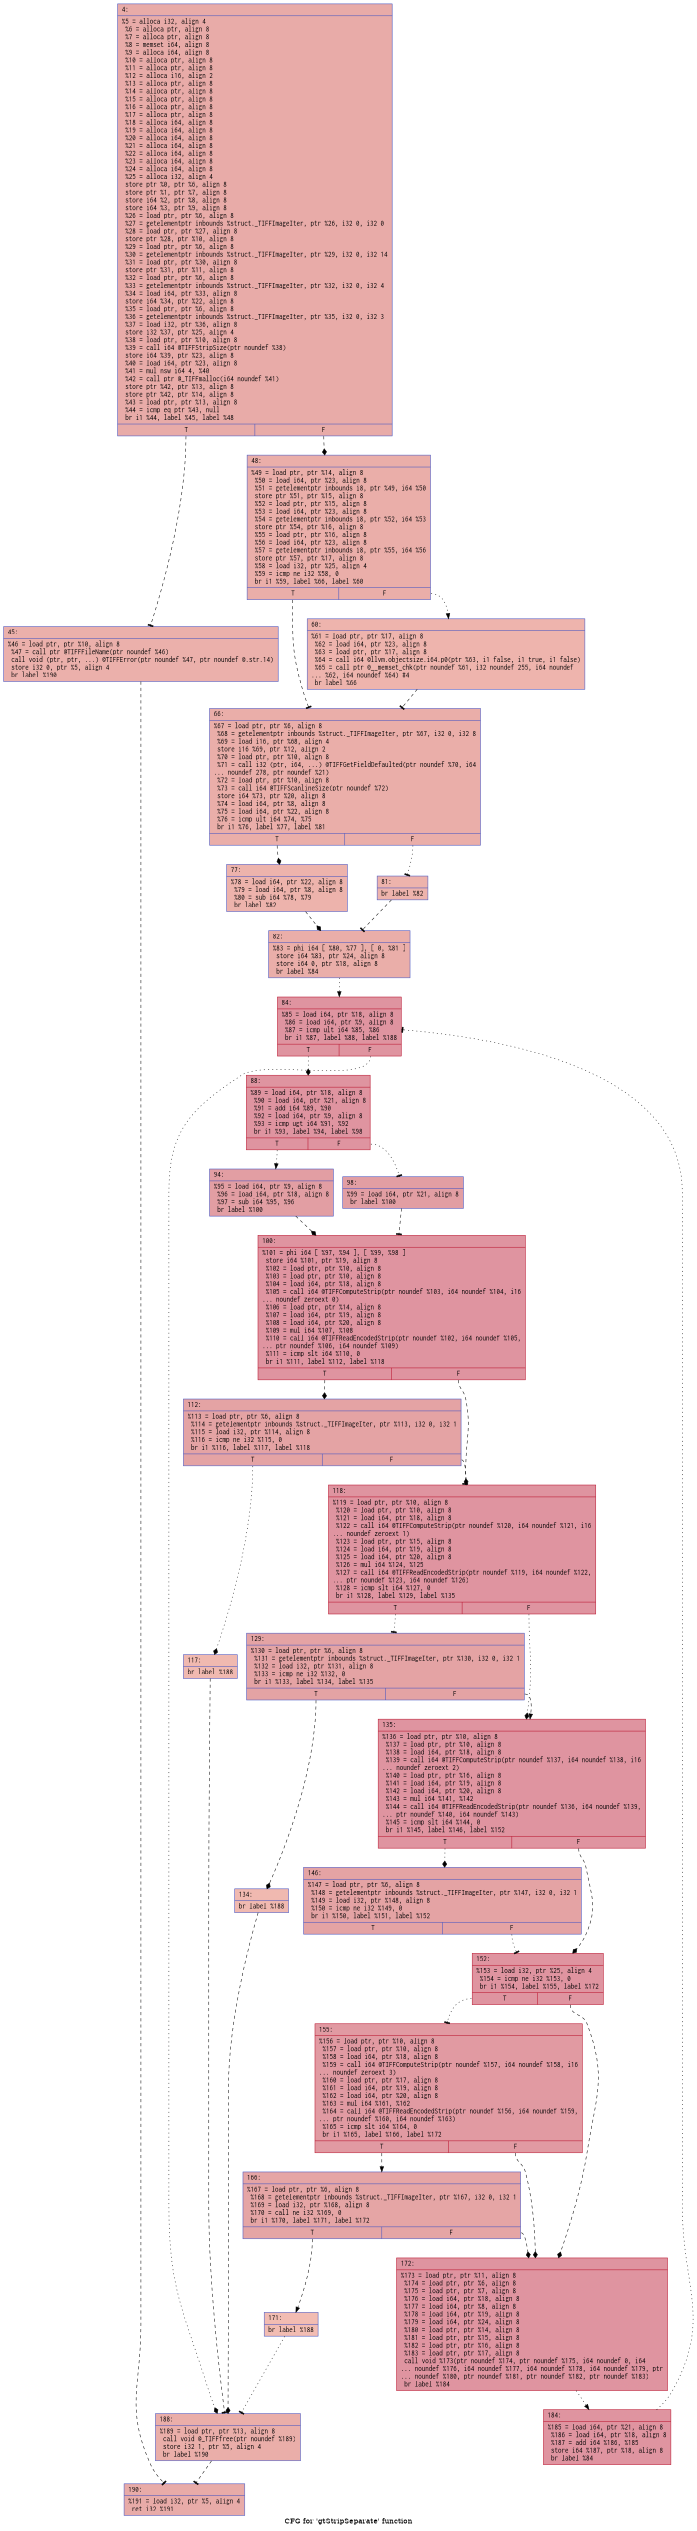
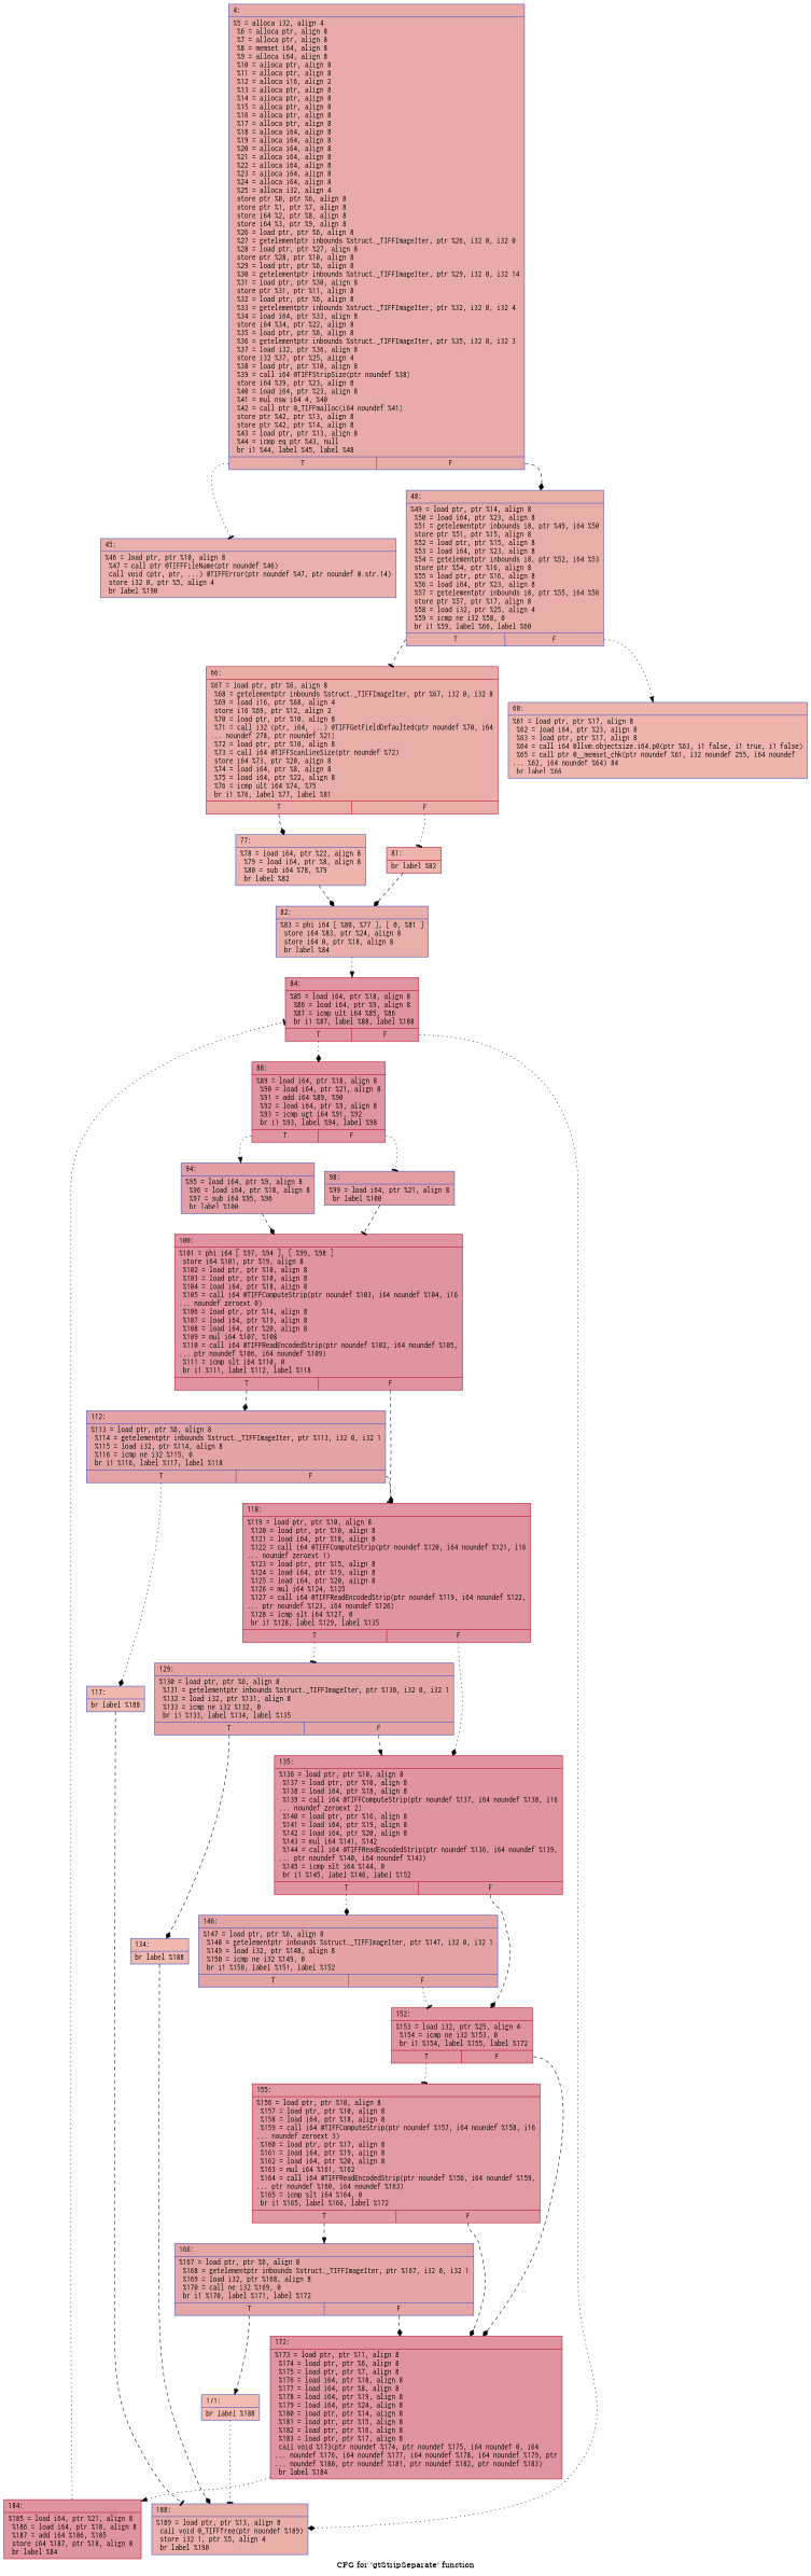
  digraph {
    label="CFG for 'gtStripSeparate' function"
    node [color="#3d50c3ff" fillcolor="#b70d2870" fontname=Courier shape=record style=filled]
    edge [arrowhead=diamond style=dashed tailport=s1]
    n1 [fillcolor="#cc403a70" label="{4:\l|  %5 = alloca i32, align 4\l  %6 = alloca ptr, align 8\l  %7 = alloca ptr, align 8\l  %8 = memset i64, align 8\l  %9 = alloca i64, align 8\l  %10 = alloca ptr, align 8\l  %11 = alloca ptr, align 8\l  %12 = alloca i16, align 2\l  %13 = alloca ptr, align 8\l  %14 = alloca ptr, align 8\l  %15 = alloca ptr, align 8\l  %16 = alloca ptr, align 8\l  %17 = alloca ptr, align 8\l  %18 = alloca i64, align 8\l  %19 = alloca i64, align 8\l  %20 = alloca i64, align 8\l  %21 = alloca i64, align 8\l  %22 = alloca i64, align 8\l  %23 = alloca i64, align 8\l  %24 = alloca i64, align 8\l  %25 = alloca i32, align 4\l  store ptr %0, ptr %6, align 8\l  store ptr %1, ptr %7, align 8\l  store i64 %2, ptr %8, align 8\l  store i64 %3, ptr %9, align 8\l  %26 = load ptr, ptr %6, align 8\l  %27 = getelementptr inbounds %struct._TIFFImageIter, ptr %26, i32 0, i32 0\l  %28 = load ptr, ptr %27, align 8\l  store ptr %28, ptr %10, align 8\l  %29 = load ptr, ptr %6, align 8\l  %30 = getelementptr inbounds %struct._TIFFImageIter, ptr %29, i32 0, i32 14\l  %31 = load ptr, ptr %30, align 8\l  store ptr %31, ptr %11, align 8\l  %32 = load ptr, ptr %6, align 8\l  %33 = getelementptr inbounds %struct._TIFFImageIter, ptr %32, i32 0, i32 4\l  %34 = load i64, ptr %33, align 8\l  store i64 %34, ptr %22, align 8\l  %35 = load ptr, ptr %6, align 8\l  %36 = getelementptr inbounds %struct._TIFFImageIter, ptr %35, i32 0, i32 3\l  %37 = load i32, ptr %36, align 8\l  store i32 %37, ptr %25, align 4\l  %38 = load ptr, ptr %10, align 8\l  %39 = call i64 @TIFFStripSize(ptr noundef %38)\l  store i64 %39, ptr %23, align 8\l  %40 = load i64, ptr %23, align 8\l  %41 = mul nsw i64 4, %40\l  %42 = call ptr @_TIFFmalloc(i64 noundef %41)\l  store ptr %42, ptr %13, align 8\l  store ptr %42, ptr %14, align 8\l  %43 = load ptr, ptr %13, align 8\l  %44 = icmp eq ptr %43, null\l  br i1 %44, label %45, label %48\l|{<s0>T|<s1>F}}"]
    n2 [fillcolor="#d24b4070" label="{45:\l|  %46 = load ptr, ptr %10, align 8\l  %47 = call ptr @TIFFFileName(ptr noundef %46)\l  call void (ptr, ptr, ...) @TIFFError(ptr noundef %47, ptr noundef @.str.14)\l  store i32 0, ptr %5, align 4\l  br label %190\l}"]
    n3 [fillcolor="#d0473d70" label="{48:\l|  %49 = load ptr, ptr %14, align 8\l  %50 = load i64, ptr %23, align 8\l  %51 = getelementptr inbounds i8, ptr %49, i64 %50\l  store ptr %51, ptr %15, align 8\l  %52 = load ptr, ptr %15, align 8\l  %53 = load i64, ptr %23, align 8\l  %54 = getelementptr inbounds i8, ptr %52, i64 %53\l  store ptr %54, ptr %16, align 8\l  %55 = load ptr, ptr %16, align 8\l  %56 = load i64, ptr %23, align 8\l  %57 = getelementptr inbounds i8, ptr %55, i64 %56\l  store ptr %57, ptr %17, align 8\l  %58 = load i32, ptr %25, align 4\l  %59 = icmp ne i32 %58, 0\l  br i1 %59, label %66, label %60\l|{<s0>T|<s1>F}}"]
-   n4 [fillcolor="#cc403a70" label="{190:\l|  %191 = load i32, ptr %5, align 4\l  ret i32 %191\l}"]
-   n5 [fillcolor="#d0473d70" label="{66:\l|  %67 = load ptr, ptr %6, align 8\l  %68 = getelementptr inbounds %struct._TIFFImageIter, ptr %67, i32 0, i32 8\l  %69 = load i16, ptr %68, align 4\l  store i16 %69, ptr %12, align 2\l  %70 = load ptr, ptr %10, align 8\l  %71 = call i32 (ptr, i64, ...) @TIFFGetFieldDefaulted(ptr noundef %70, i64\l... noundef 278, ptr noundef %21)\l  %72 = load ptr, ptr %10, align 8\l  %73 = call i64 @TIFFScanlineSize(ptr noundef %72)\l  store i64 %73, ptr %20, align 8\l  %74 = load i64, ptr %8, align 8\l  %75 = load i64, ptr %22, align 8\l  %76 = icmp ult i64 %74, %75\l  br i1 %76, label %77, label %81\l|{<s0>T|<s1>F}}"]
+   n5 [color="#b70d28ff" fillcolor="#d0473d70" label="{66:\l|  %67 = load ptr, ptr %6, align 8\l  %68 = getelementptr inbounds %struct._TIFFImageIter, ptr %67, i32 0, i32 8\l  %69 = load i16, ptr %68, align 4\l  store i16 %69, ptr %12, align 2\l  %70 = load ptr, ptr %10, align 8\l  %71 = call i32 (ptr, i64, ...) @TIFFGetFieldDefaulted(ptr noundef %70, i64\l... noundef 278, ptr noundef %21)\l  %72 = load ptr, ptr %10, align 8\l  %73 = call i64 @TIFFScanlineSize(ptr noundef %72)\l  store i64 %73, ptr %20, align 8\l  %74 = load i64, ptr %8, align 8\l  %75 = load i64, ptr %22, align 8\l  %76 = icmp ult i64 %74, %75\l  br i1 %76, label %77, label %81\l|{<s0>T|<s1>F}}"]
    n6 [fillcolor="#d8564670" label="{60:\l|  %61 = load ptr, ptr %17, align 8\l  %62 = load i64, ptr %23, align 8\l  %63 = load ptr, ptr %17, align 8\l  %64 = call i64 @llvm.objectsize.i64.p0(ptr %63, i1 false, i1 true, i1 false)\l  %65 = call ptr @__memset_chk(ptr noundef %61, i32 noundef 255, i64 noundef\l... %62, i64 noundef %64) #4\l  br label %66\l}"]
    n7 [fillcolor="#d6524470" label="{77:\l|  %78 = load i64, ptr %22, align 8\l  %79 = load i64, ptr %8, align 8\l  %80 = sub i64 %78, %79\l  br label %82\l}"]
-   n8 [fillcolor="#d6524470" label="{81:\l|  br label %82\l}"]
+   n8 [color="#b70d28ff" fillcolor="#d6524470" label="{81:\l|  br label %82\l}"]
    n9 [fillcolor="#d0473d70" label="{82:\l|  %83 = phi i64 [ %80, %77 ], [ 0, %81 ]\l  store i64 %83, ptr %24, align 8\l  store i64 0, ptr %18, align 8\l  br label %84\l}"]
    n10 [color="#b70d28ff" label="{84:\l|  %85 = load i64, ptr %18, align 8\l  %86 = load i64, ptr %9, align 8\l  %87 = icmp ult i64 %85, %86\l  br i1 %87, label %88, label %188\l|{<s0>T|<s1>F}}"]
    n11 [color="#b70d28ff" label="{88:\l|  %89 = load i64, ptr %18, align 8\l  %90 = load i64, ptr %21, align 8\l  %91 = add i64 %89, %90\l  %92 = load i64, ptr %9, align 8\l  %93 = icmp ugt i64 %91, %92\l  br i1 %93, label %94, label %98\l|{<s0>T|<s1>F}}"]
    n12 [fillcolor="#d0473d70" label="{188:\l|  %189 = load ptr, ptr %13, align 8\l  call void @_TIFFfree(ptr noundef %189)\l  store i32 1, ptr %5, align 4\l  br label %190\l}"]
    n13 [fillcolor="#be242e70" label="{94:\l|  %95 = load i64, ptr %9, align 8\l  %96 = load i64, ptr %18, align 8\l  %97 = sub i64 %95, %96\l  br label %100\l}"]
    n14 [fillcolor="#be242e70" label="{98:\l|  %99 = load i64, ptr %21, align 8\l  br label %100\l}"]
    n15 [color="#b70d28ff" label="{100:\l|  %101 = phi i64 [ %97, %94 ], [ %99, %98 ]\l  store i64 %101, ptr %19, align 8\l  %102 = load ptr, ptr %10, align 8\l  %103 = load ptr, ptr %10, align 8\l  %104 = load i64, ptr %18, align 8\l  %105 = call i64 @TIFFComputeStrip(ptr noundef %103, i64 noundef %104, i16\l... noundef zeroext 0)\l  %106 = load ptr, ptr %14, align 8\l  %107 = load i64, ptr %19, align 8\l  %108 = load i64, ptr %20, align 8\l  %109 = mul i64 %107, %108\l  %110 = call i64 @TIFFReadEncodedStrip(ptr noundef %102, i64 noundef %105,\l... ptr noundef %106, i64 noundef %109)\l  %111 = icmp slt i64 %110, 0\l  br i1 %111, label %112, label %118\l|{<s0>T|<s1>F}}"]
    n16 [fillcolor="#c32e3170" label="{112:\l|  %113 = load ptr, ptr %6, align 8\l  %114 = getelementptr inbounds %struct._TIFFImageIter, ptr %113, i32 0, i32 1\l  %115 = load i32, ptr %114, align 8\l  %116 = icmp ne i32 %115, 0\l  br i1 %116, label %117, label %118\l|{<s0>T|<s1>F}}"]
    n17 [color="#b70d28ff" label="{118:\l|  %119 = load ptr, ptr %10, align 8\l  %120 = load ptr, ptr %10, align 8\l  %121 = load i64, ptr %18, align 8\l  %122 = call i64 @TIFFComputeStrip(ptr noundef %120, i64 noundef %121, i16\l... noundef zeroext 1)\l  %123 = load ptr, ptr %15, align 8\l  %124 = load i64, ptr %19, align 8\l  %125 = load i64, ptr %20, align 8\l  %126 = mul i64 %124, %125\l  %127 = call i64 @TIFFReadEncodedStrip(ptr noundef %119, i64 noundef %122,\l... ptr noundef %123, i64 noundef %126)\l  %128 = icmp slt i64 %127, 0\l  br i1 %128, label %129, label %135\l|{<s0>T|<s1>F}}"]
    n18 [fillcolor="#de614d70" label="{117:\l|  br label %188\l}"]
    n19 [fillcolor="#c32e3170" label="{129:\l|  %130 = load ptr, ptr %6, align 8\l  %131 = getelementptr inbounds %struct._TIFFImageIter, ptr %130, i32 0, i32 1\l  %132 = load i32, ptr %131, align 8\l  %133 = icmp ne i32 %132, 0\l  br i1 %133, label %134, label %135\l|{<s0>T|<s1>F}}"]
    n20 [color="#b70d28ff" label="{135:\l|  %136 = load ptr, ptr %10, align 8\l  %137 = load ptr, ptr %10, align 8\l  %138 = load i64, ptr %18, align 8\l  %139 = call i64 @TIFFComputeStrip(ptr noundef %137, i64 noundef %138, i16\l... noundef zeroext 2)\l  %140 = load ptr, ptr %16, align 8\l  %141 = load i64, ptr %19, align 8\l  %142 = load i64, ptr %20, align 8\l  %143 = mul i64 %141, %142\l  %144 = call i64 @TIFFReadEncodedStrip(ptr noundef %136, i64 noundef %139,\l... ptr noundef %140, i64 noundef %143)\l  %145 = icmp slt i64 %144, 0\l  br i1 %145, label %146, label %152\l|{<s0>T|<s1>F}}"]
    n21 [fillcolor="#de614d70" label="{134:\l|  br label %188\l}"]
    n22 [fillcolor="#c32e3170" label="{146:\l|  %147 = load ptr, ptr %6, align 8\l  %148 = getelementptr inbounds %struct._TIFFImageIter, ptr %147, i32 0, i32 1\l  %149 = load i32, ptr %148, align 8\l  %150 = icmp ne i32 %149, 0\l  br i1 %150, label %151, label %152\l|{<s0>T|<s1>F}}"]
    n23 [color="#b70d28ff" label="{152:\l|  %153 = load i32, ptr %25, align 4\l  %154 = icmp ne i32 %153, 0\l  br i1 %154, label %155, label %172\l|{<s0>T|<s1>F}}"]
    n24 [color="#b70d28ff" fillcolor="#bb1b2c70" label="{155:\l|  %156 = load ptr, ptr %10, align 8\l  %157 = load ptr, ptr %10, align 8\l  %158 = load i64, ptr %18, align 8\l  %159 = call i64 @TIFFComputeStrip(ptr noundef %157, i64 noundef %158, i16\l... noundef zeroext 3)\l  %160 = load ptr, ptr %17, align 8\l  %161 = load i64, ptr %19, align 8\l  %162 = load i64, ptr %20, align 8\l  %163 = mul i64 %161, %162\l  %164 = call i64 @TIFFReadEncodedStrip(ptr noundef %156, i64 noundef %159,\l... ptr noundef %160, i64 noundef %163)\l  %165 = icmp slt i64 %164, 0\l  br i1 %165, label %166, label %172\l|{<s0>T|<s1>F}}"]
    n25 [color="#b70d28ff" label="{172:\l|  %173 = load ptr, ptr %11, align 8\l  %174 = load ptr, ptr %6, align 8\l  %175 = load ptr, ptr %7, align 8\l  %176 = load i64, ptr %18, align 8\l  %177 = load i64, ptr %8, align 8\l  %178 = load i64, ptr %19, align 8\l  %179 = load i64, ptr %24, align 8\l  %180 = load ptr, ptr %14, align 8\l  %181 = load ptr, ptr %15, align 8\l  %182 = load ptr, ptr %16, align 8\l  %183 = load ptr, ptr %17, align 8\l  call void %173(ptr noundef %174, ptr noundef %175, i64 noundef 0, i64\l... noundef %176, i64 noundef %177, i64 noundef %178, i64 noundef %179, ptr\l... noundef %180, ptr noundef %181, ptr noundef %182, ptr noundef %183)\l  br label %184\l}"]
    n26 [fillcolor="#c5333470" label="{166:\l|  %167 = load ptr, ptr %6, align 8\l  %168 = getelementptr inbounds %struct._TIFFImageIter, ptr %167, i32 0, i32 1\l  %169 = load i32, ptr %168, align 8\l  %170 = call ne i32 %169, 0\l  br i1 %170, label %171, label %172\l|{<s0>T|<s1>F}}"]
    n27 [color="#b70d28ff" label="{184:\l|  %185 = load i64, ptr %21, align 8\l  %186 = load i64, ptr %18, align 8\l  %187 = add i64 %186, %185\l  store i64 %187, ptr %18, align 8\l  br label %84\l}"]
    n28 [fillcolor="#e1675170" label="{171:\l|  br label %188\l}"]
-   n1 -> n2 [arrowhead=tee tailport=s0]
+   n1 -> n2 [arrowhead=tee style=dotted tailport=s0]
    n1 -> n3
-   n2 -> n4 [arrowhead=tee tailport=""]
    n3 -> n5 [arrowhead=tee tailport=s0]
    n3 -> n6 [arrowhead=normal style=dotted]
    n5 -> n7 [tailport=s0]
    n5 -> n8 [arrowhead=tee style=dotted]
-   n6 -> n5 [arrowhead=tee tailport=""]
    n7 -> n9 [tailport=""]
-   n8 -> n9 [arrowhead=tee tailport=""]
+   n8 -> n9 [tailport=""]
    n9 -> n10 [arrowhead=normal style=dotted tailport=""]
    n10 -> n11 [style=dotted tailport=s0]
    n10 -> n12 [style=dotted]
    n11 -> n13 [arrowhead=normal style=dotted tailport=s0]
    n11 -> n14 [arrowhead=tee style=dotted]
-   n12 -> n4 [arrowhead=tee tailport=""]
    n13 -> n15 [tailport=""]
    n14 -> n15 [arrowhead=tee tailport=""]
    n15 -> n16 [tailport=s0]
    n15 -> n17 [arrowhead=tee]
    n16 -> n17
    n16 -> n18 [style=dotted tailport=s0]
    n17 -> n19 [arrowhead=tee style=dotted tailport=s0]
    n17 -> n20 [style=dotted]
    n18 -> n12 [arrowhead=tee tailport=""]
    n19 -> n20 [arrowhead=normal]
    n19 -> n21 [tailport=s0]
    n20 -> n22 [style=dotted tailport=s0]
    n20 -> n23
    n21 -> n12 [tailport=""]
    n22 -> n23 [arrowhead=tee style=dotted]
    n23 -> n24 [arrowhead=tee style=dotted tailport=s0]
    n23 -> n25
    n24 -> n25
    n24 -> n26 [arrowhead=normal tailport=s0]
    n25 -> n27 [arrowhead=normal style=dotted tailport=""]
    n26 -> n25
    n26 -> n28 [arrowhead=normal tailport=s0]
    n27 -> n10 [arrowhead=tee style=dotted tailport=""]
    n28 -> n12 [arrowhead=tee style=dotted tailport=""]
  }
